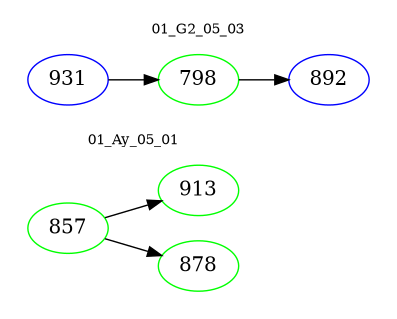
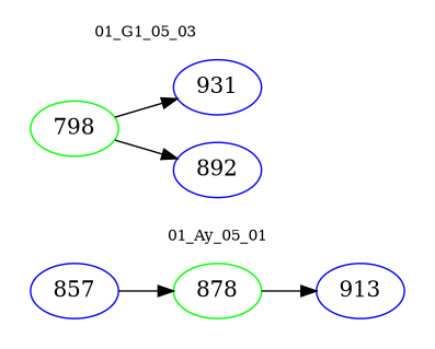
  digraph {
    rankdir=LR
    node [color=blue]
    edge [color=black]
    n1 [color=green label=878]
-   n2 [color=green label=857]
-   n3 [color=green label=913]
+   n2 [label=857]
+   n3 [label=913]
    n4 [color=green label=798]
    n5 [label=892]
    n6 [label=931]
    subgraph cluster_1 {
      color=white
      fontsize=10
      label="01_Ay_05_01"
      n1
      n2
      n3
    }
    subgraph cluster_2 {
      color=white
      fontsize=10
-     label="01_G2_05_03"
+     label="01_G1_05_03"
      n4
      n5
      n6
    }
-   n2 -> n3
+   n1 -> n3
    n2 -> n1
    n4 -> n5
-   n6 -> n4
+   n4 -> n6
  }
